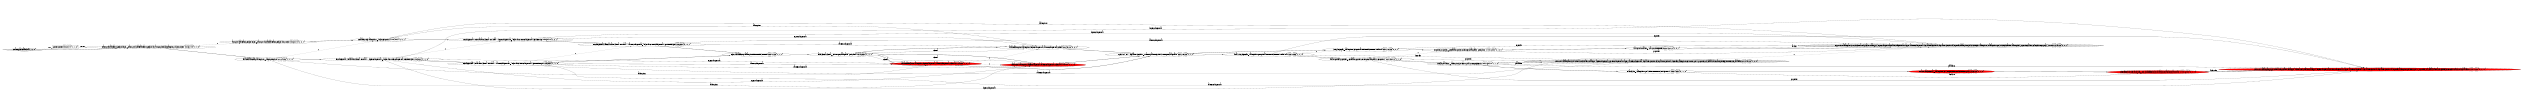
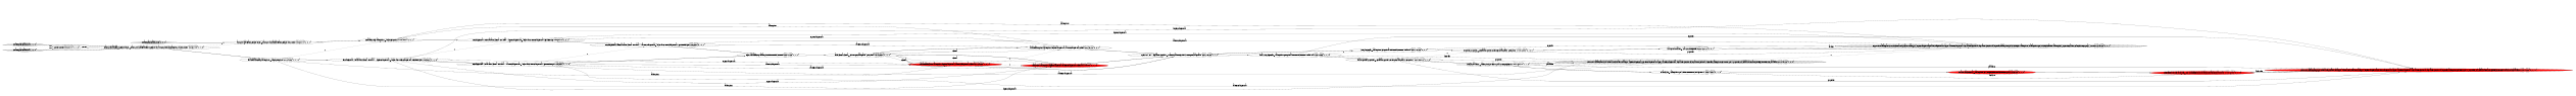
  digraph {
    rankdir=LR
    node [fillcolor=white shape=ellipse style=filled]
    edge [style=solid]
    n1 [fillcolor=lightgray label="return new KafkaDynamicSink(schema.toPhysicalRowDataType(),keyEncodingFormat,new EncodingFormatWrapper(valueEncodingFormat),keyValueProjections.f0,keyValueProjections.f1,keyPrefix,tableOptions.get(TOPIC).get(0),properties,null,KafkaSinkSemantic.AT_LEAST_ONCE,true,parallelism)@@@14@@@['1', '0', '0']"]
    n2 [fillcolor=lightgray label="return new KafkaDynamicSource(schema.toPhysicalRowDataType(),keyDecodingFormat,new DecodingFormatWrapper(valueDecodingFormat),keyValueProjections.f0,keyValueProjections.f1,keyPrefix,KafkaOptions.getSourceTopics(tableOptions),KafkaOptions.getSourceTopicPattern(tableOptions),properties,earliest,Collections.emptyMap(),0,true)@@@14@@@['0', '0', '1']"]
    n3 [fillcolor=red label="validateSink(tableOptions,keyEncodingFormat,valueEncodingFormat,schema)@@@9@@@['0', '1', '0']"]
    n4 [label="Tuple2<int((,int((> keyValueProjections = createKeyValueProjections(context.getCatalogTable())@@@10@@@['1', '1', '1']"]
    n5 [label="String keyPrefix = tableOptions.getOptional(KEY_FIELDS_PREFIX).orElse(null)@@@11@@@['0', '0', '1']"]
    n6 [label="final String keyPrefix = tableOptions.getOptional(KEY_FIELDS_PREFIX).orElse(null)@@@11@@@['1', '1', '0']"]
    n7 [fillcolor=red label="Duration batchInterval = tableOptions.get(SINK_BUFFER_FLUSH_INTERVAL)@@@15@@@['0', '1', '0']"]
    n8 [fillcolor=red label="SinkBufferFlushMode flushMode = new SinkBufferFlushMode(batchSize,batchInterval.toMillis())@@@16@@@['0', '1', '0']"]
    n9 [fillcolor=red label="return new KafkaDynamicSink(schema.toPhysicalRowDataType(),schema.toPhysicalRowDataType(),keyEncodingFormat,new EncodingFormatWrapper(valueEncodingFormat),keyValueProjections.f0,keyValueProjections.f1,keyPrefix,tableOptions.get(TOPIC).get(0),properties,null,KafkaSinkSemantic.AT_LEAST_ONCE,true,flushMode,parallelism)@@@17@@@['0', '1', '0']"]
+   n10 [fillcolor=lightgray label="createDynamicTableSink['0', '1', '0']" shape=diamond]
    n11 [label="FactoryUtil.TableFactoryHelper helper = FactoryUtil.createTableFactoryHelper(this,autoCompleteSchemaRegistrySubject(context))@@@3@@@['1', '1', '0']"]
    n12 [label="Context context@@@2@@@['1', '1', '0']" shape=box]
    n13 [label="FactoryUtil.TableFactoryHelper helper = FactoryUtil.createTableFactoryHelper(this,context)@@@3@@@['0', '0', '1']"]
    n14 [label="final ReadableConfig tableOptions = helper.getOptions()@@@4@@@['1', '1', '0']"]
    n15 [label="Properties properties = getKafkaProperties(context.getCatalogTable().getOptions())@@@12@@@['0', '0', '1']"]
    n16 [label="final Properties properties = getKafkaProperties(context.getCatalogTable().getOptions())@@@12@@@['1', '1', '0']"]
    n17 [label="Integer parallelism = tableOptions.get(FactoryUtil.SINK_PARALLELISM)@@@13@@@['1', '1', '0']"]
    n18 [label="StartupMode earliest = StartupMode.EARLIEST@@@13@@@['0', '0', '1']"]
    n19 [label="int batchSize = tableOptions.get(SINK_BUFFER_FLUSH_MAX_ROWS)@@@14@@@['0', '1', '0']"]
    n20 [label="helper.validateExcept(KafkaOptions.PROPERTIES_PREFIX)@@@7@@@['1', '1', '1']"]
    n21 [label="TableSchema schema = context.getCatalogTable().getSchema()@@@8@@@['1', '1', '1']"]
    n22 [fillcolor=red label="validateTableOptions(tableOptions,keyEncodingFormat,valueEncodingFormat,schema)@@@9@@@['1', '0', '0']"]
    n23 [label="validateTableOptions(tableOptions,keyDecodingFormat,valueDecodingFormat,schema)@@@9@@@['0', '0', '1']"]
    n24 [label="ReadableConfig tableOptions = helper.getOptions()@@@4@@@['0', '0', '1']"]
    n25 [label="DecodingFormat<DeserializationSchema<RowData>> keyDecodingFormat = helper.discoverDecodingFormat(,KEY_FORMAT)@@@5@@@['0', '0', '1']"]
    n26 [label="EncodingFormat<SerializationSchema<RowData>> valueEncodingFormat = helper.discoverEncodingFormat(,VALUE_FORMAT)@@@6@@@['1', '1', '0']"]
    n27 [label="DecodingFormat<DeserializationSchema<RowData>> valueDecodingFormat = helper.discoverDecodingFormat(,VALUE_FORMAT)@@@6@@@['0', '0', '1']"]
+   n28 [fillcolor=lightgray label="createDynamicTableSource['0', '0', '1']" shape=diamond]
    n29 [fillcolor=lightgray label="createDynamicTableSink['1', '0', '0']" shape=diamond]
    n30 [label="EncodingFormat<SerializationSchema<RowData>> keyEncodingFormat = helper.discoverEncodingFormat(,KEY_FORMAT)@@@5@@@['1', '1', '0']"]
    n1 -> n2 [label=0 style=dashed]
    n3 -> n4 [style=bold]
    n4 -> n5 [style=bold]
    n4 -> n6 [style=bold]
    n5 -> n2 [label=keyPrefix]
    n5 -> n15 [style=bold]
    n6 -> n1 [label=keyPrefix]
    n6 -> n5 [label=0 style=dashed]
    n6 -> n9 [label=keyPrefix]
    n6 -> n16 [style=bold]
    n7 -> n8 [style=bold]
    n8 -> n9 [style=bold]
    n8 -> n9 [label=flushMode]
+   n10 -> n11 [style=bold]
+   n10 -> n12 [label=true style=dotted]
    n11 -> n13 [label=0 style=dashed]
    n11 -> n14 [style=bold]
    n12 -> n11 [label=context]
    n13 -> n24 [style=bold]
    n14 -> n3 [label=tableOptions]
    n14 -> n22 [label=tableOptions]
    n14 -> n24 [label=0 style=dashed]
    n14 -> n30 [style=bold]
    n15 -> n2 [label=properties]
    n15 -> n18 [style=bold]
    n16 -> n1 [label=properties]
    n16 -> n9 [label=properties]
    n16 -> n15 [label=0 style=dashed]
    n16 -> n17 [style=bold]
    n17 -> n1 [style=bold]
    n17 -> n1 [label=parallelism]
    n17 -> n9 [label=parallelism]
    n17 -> n19 [style=bold]
    n18 -> n2 [style=bold]
    n18 -> n2 [label=earliest]
    n19 -> n7 [style=bold]
    n19 -> n8 [label=batchSize]
    n20 -> n21 [style=bold]
    n21 -> n3 [style=bold]
    n21 -> n3 [label=schema]
    n21 -> n22 [label=schema]
    n21 -> n22 [style=bold]
    n21 -> n23 [style=bold]
    n21 -> n23 [label=schema]
    n22 -> n3 [label=0 style=dashed]
    n22 -> n4 [style=bold]
    n22 -> n23 [label=0 style=dashed]
    n23 -> n4 [style=bold]
    n24 -> n2 [label=tableOptions]
    n24 -> n23 [label=tableOptions]
    n24 -> n25 [style=bold]
    n25 -> n2 [label=keyDecodingFormat]
    n25 -> n23 [label=keyDecodingFormat]
    n25 -> n27 [style=bold]
    n26 -> n1 [label=valueEncodingFormat]
    n26 -> n3 [label=valueEncodingFormat]
    n26 -> n9 [label=valueEncodingFormat]
    n26 -> n20 [style=bold]
    n26 -> n22 [label=valueEncodingFormat]
    n26 -> n27 [label=0 style=dashed]
    n27 -> n2 [label=valueDecodingFormat]
    n27 -> n20 [style=bold]
    n27 -> n23 [label=valueDecodingFormat]
+   n28 -> n13 [style=bold]
    n29 -> n11 [style=bold]
    n29 -> n12 [label=true style=dotted]
    n30 -> n1 [label=keyEncodingFormat]
    n30 -> n3 [label=keyEncodingFormat]
    n30 -> n9 [label=keyEncodingFormat]
    n30 -> n22 [label=keyEncodingFormat]
    n30 -> n25 [label=0 style=dashed]
    n30 -> n26 [style=bold]
  }
